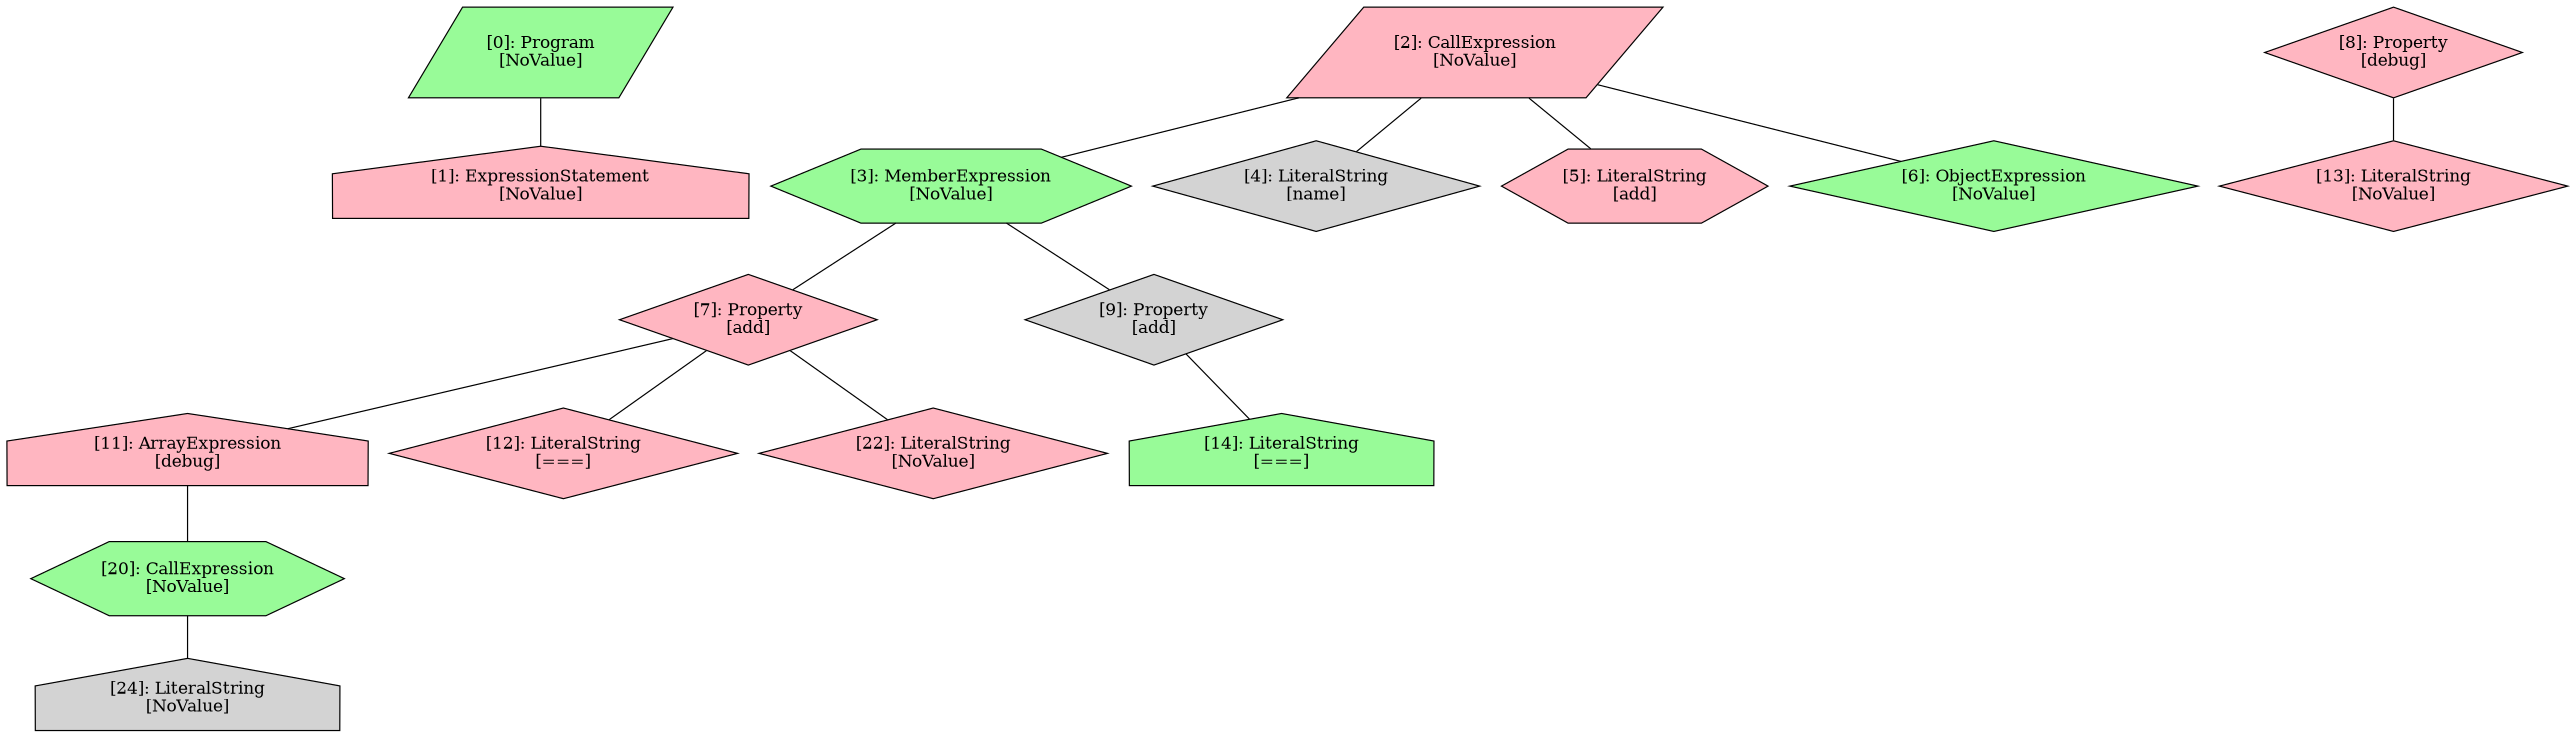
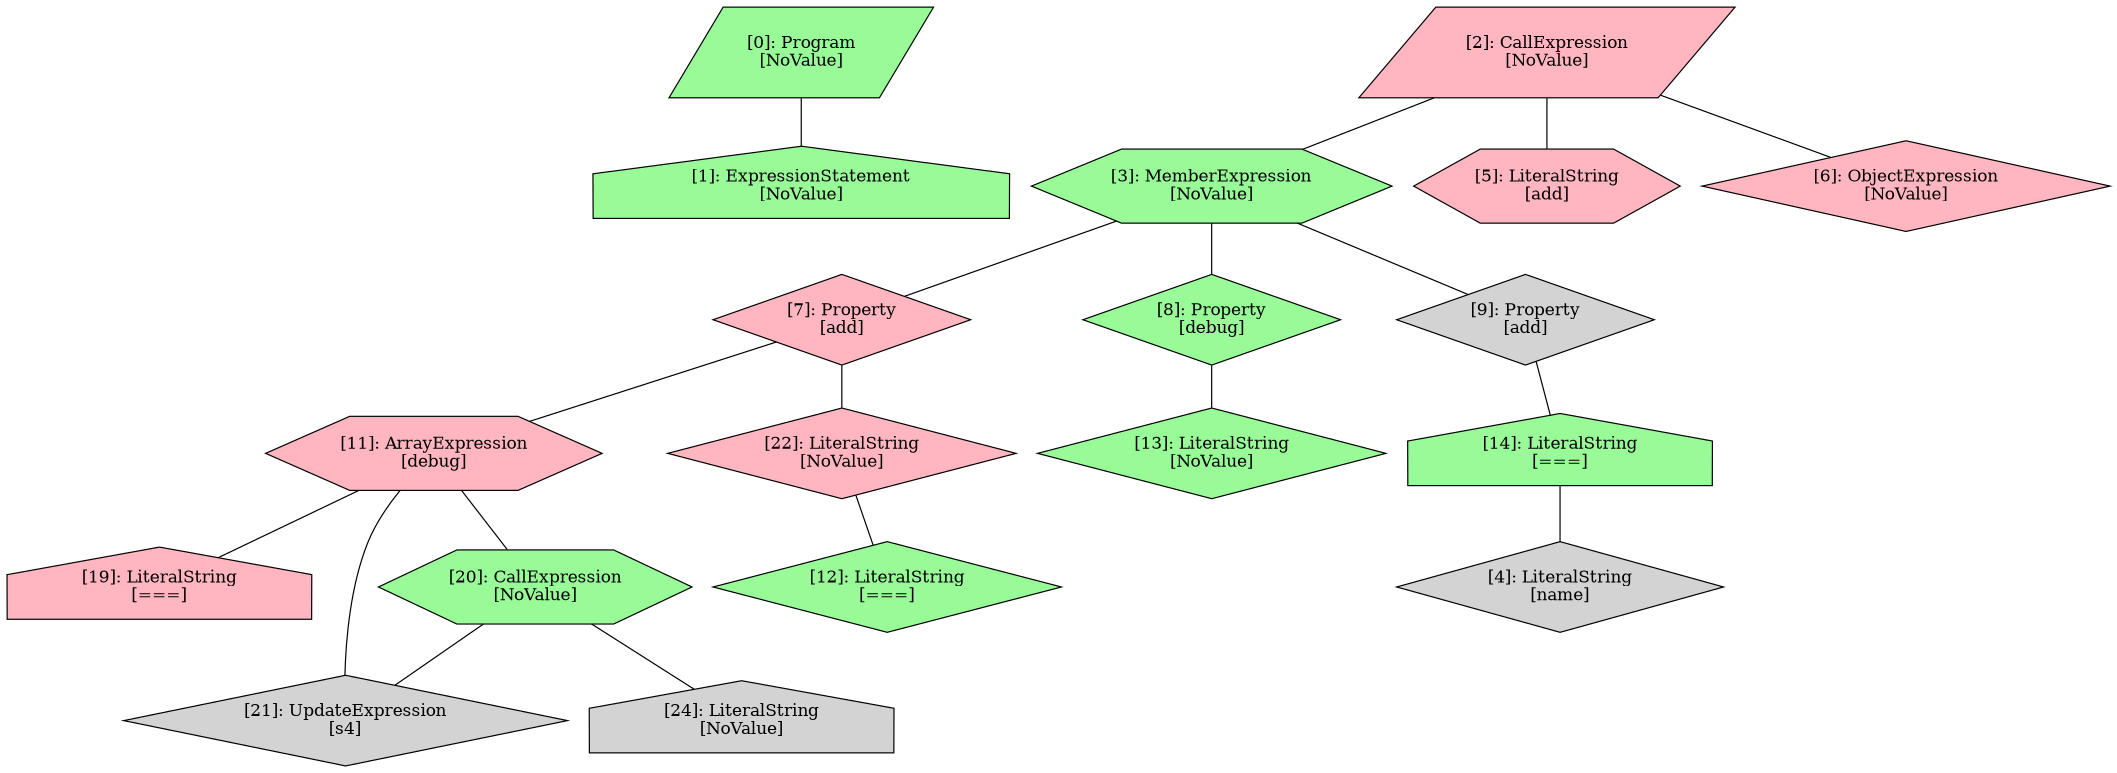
  graph {
    node [fillcolor=lightpink shape=diamond style=filled]
    n1 [fillcolor=palegreen label="[0]: Program\n[NoValue]" shape=parallelogram]
-   n2 [label="[1]: ExpressionStatement\n[NoValue]" shape=house]
+   n2 [fillcolor=palegreen label="[1]: ExpressionStatement\n[NoValue]" shape=house]
    n3 [label="[2]: CallExpression\n[NoValue]" shape=parallelogram]
    n4 [fillcolor=palegreen label="[3]: MemberExpression\n[NoValue]" shape=hexagon]
    n5 [fillcolor=lightgrey label="[4]: LiteralString\n[name]"]
    n6 [label="[5]: LiteralString\n[add]" shape=hexagon]
-   n7 [fillcolor=palegreen label="[6]: ObjectExpression\n[NoValue]"]
+   n7 [label="[6]: ObjectExpression\n[NoValue]"]
    n8 [label="[7]: Property\n[add]"]
-   n9 [label="[8]: Property\n[debug]"]
+   n9 [fillcolor=palegreen label="[8]: Property\n[debug]"]
    n10 [fillcolor=lightgrey label="[9]: Property\n[add]"]
-   n11 [label="[11]: ArrayExpression\n[debug]" shape=house]
-   n12 [label="[12]: LiteralString\n[===]"]
+   n11 [label="[11]: ArrayExpression\n[debug]" shape=hexagon]
+   n12 [fillcolor=palegreen label="[12]: LiteralString\n[===]"]
    n13 [label="[22]: LiteralString\n[NoValue]"]
-   n14 [label="[13]: LiteralString\n[NoValue]"]
+   n14 [fillcolor=palegreen label="[13]: LiteralString\n[NoValue]"]
    n15 [fillcolor=palegreen label="[14]: LiteralString\n[===]" shape=house]
+   n16 [label="[19]: LiteralString\n[===]" shape=house]
    n17 [fillcolor=palegreen label="[20]: CallExpression\n[NoValue]" shape=hexagon]
+   n18 [fillcolor=lightgrey label="[21]: UpdateExpression\n[s4]"]
    n19 [fillcolor=lightgrey label="[24]: LiteralString\n[NoValue]" shape=house]
    n1 -- n2
    n3 -- n4
-   n3 -- n5
+   n15 -- n5
    n3 -- n6
    n3 -- n7
    n4 -- n8
+   n4 -- n9
    n4 -- n10
    n8 -- n11
-   n8 -- n12
+   n13 -- n12
    n8 -- n13
    n9 -- n14
    n10 -- n15
+   n11 -- n16
    n11 -- n17
+   n11 -- n18
+   n17 -- n18
    n17 -- n19
  }
